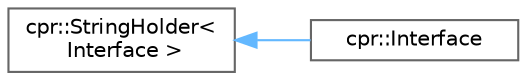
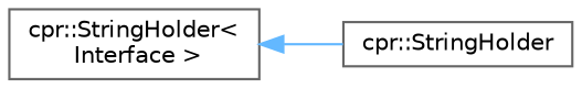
  digraph {
    rankdir=LR
    node [color=grey40 fillcolor=white fontname=Helvetica fontsize=10 shape=box style=filled]
    n1 [height=0.2 label="cpr::StringHolder\<\l Interface \>" width=0.4]
-   n2 [height=0.2 label="cpr::Interface" width=0.4]
+   n2 [height=0.2 label="cpr::StringHolder" width=0.4]
    n1 -> n2 [color=steelblue1 dir=back fontname=Helvetica fontsize=10 labelfontname=Helvetica labelfontsize=10 style=solid]
  }
